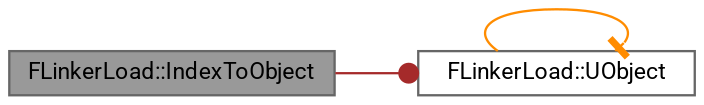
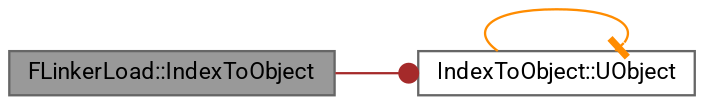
  digraph {
    rankdir=LR
    fontname=Roboto
    node [fontname=Roboto fontsize=10 shape=box style=filled]
    edge [fontname=Roboto fontsize=10 labelfontname=Helvetica labelfontsize=10 style=solid]
    n1 [color=gray40 fillcolor=grey60 fontcolor=black height=0.2 label="FLinkerLoad::IndexToObject" width=0.4]
-   n2 [color=grey40 fillcolor=white height=0.2 label="FLinkerLoad::UObject" width=0.4]
+   n2 [color=grey40 fillcolor=white height=0.2 label="IndexToObject::UObject" width=0.4]
    n1 -> n2 [color=brown arrowhead=dot]
    n2 -> n2 [color=darkorange arrowhead=tee]
  }
